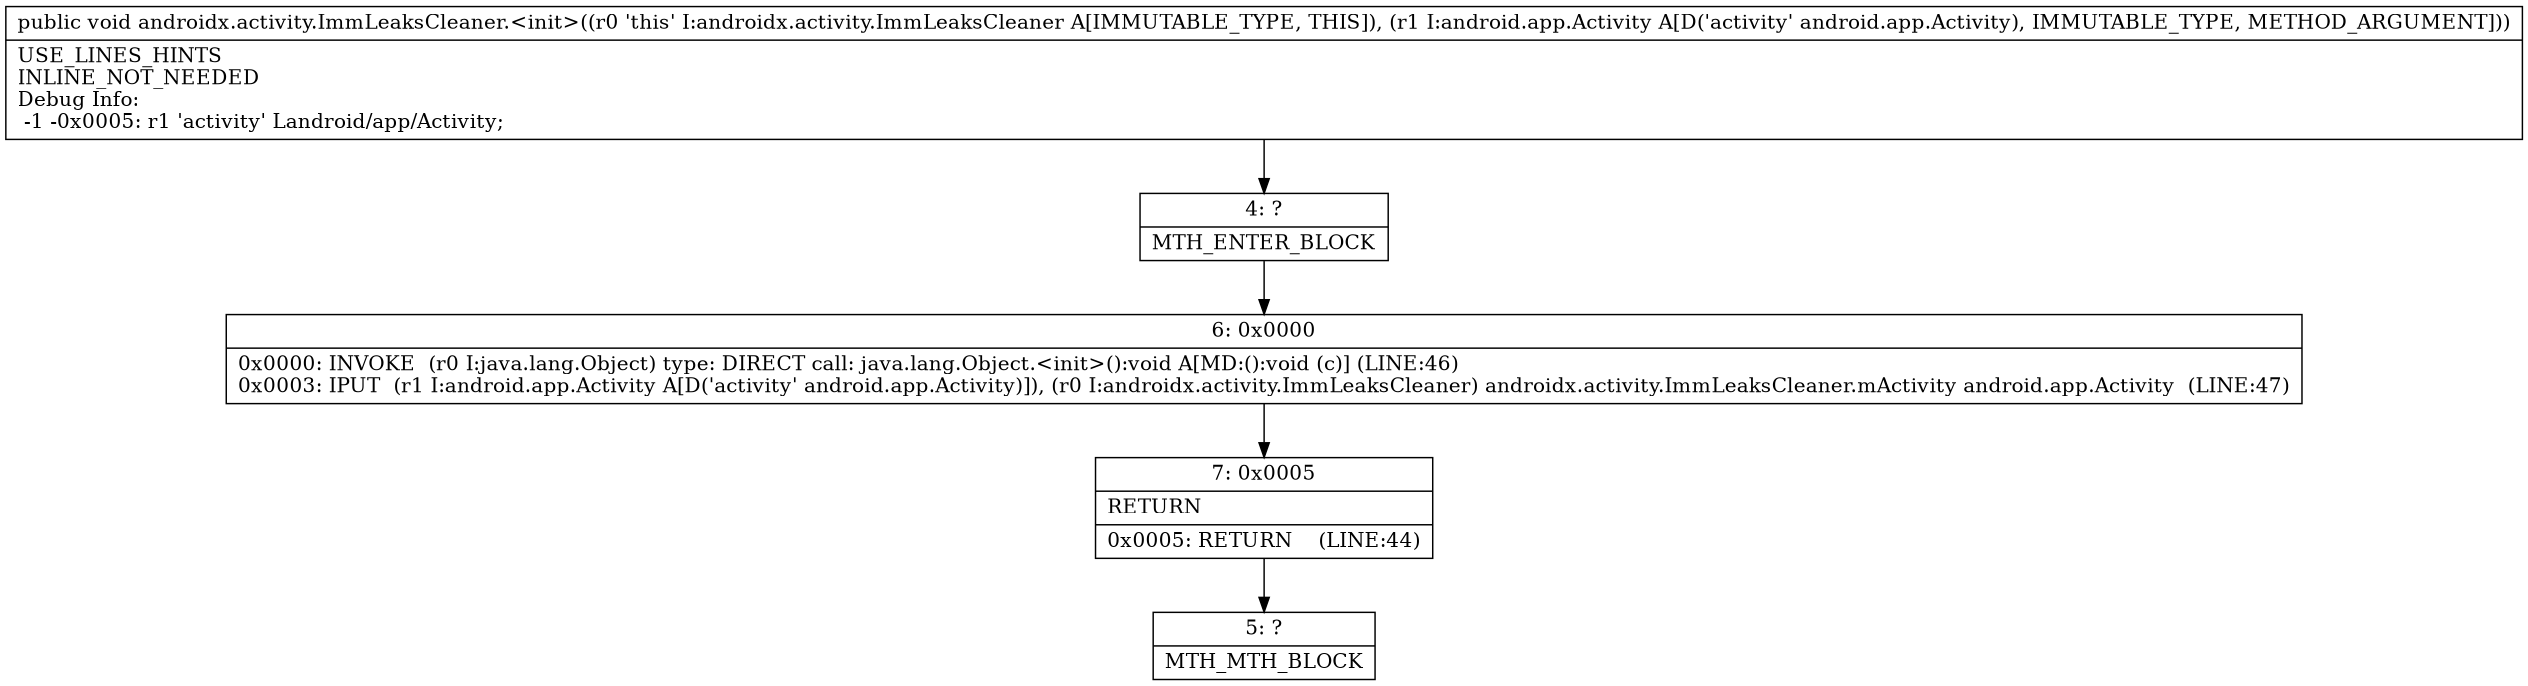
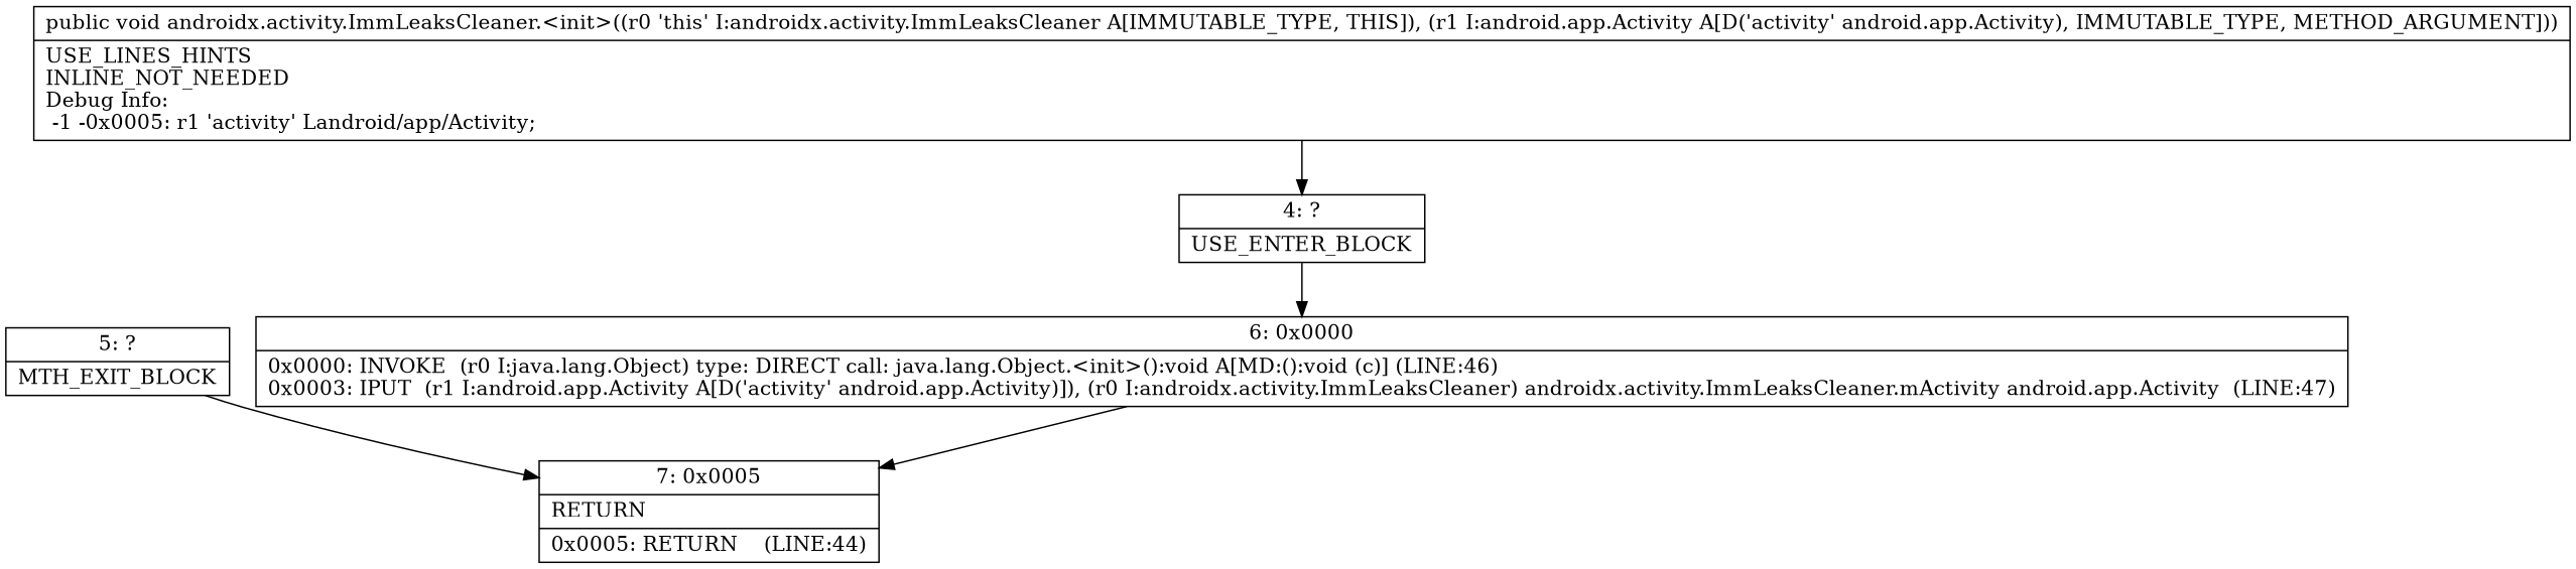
  digraph {
    node [shape=record]
-   n1 [label="{4\:\ ?|MTH_ENTER_BLOCK\l}"]
+   n1 [label="{4\:\ ?|USE_ENTER_BLOCK\l}"]
    n2 [label="{6\:\ 0x0000|0x0000: INVOKE  (r0 I:java.lang.Object) type: DIRECT call: java.lang.Object.\<init\>():void A[MD:():void (c)] (LINE:46)\l0x0003: IPUT  (r1 I:android.app.Activity A[D('activity' android.app.Activity)]), (r0 I:androidx.activity.ImmLeaksCleaner) androidx.activity.ImmLeaksCleaner.mActivity android.app.Activity  (LINE:47)\l}"]
    n3 [label="{7\:\ 0x0005|RETURN\l|0x0005: RETURN    (LINE:44)\l}"]
-   n4 [label="{5\:\ ?|MTH_MTH_BLOCK\l}"]
+   n4 [label="{5\:\ ?|MTH_EXIT_BLOCK\l}"]
    n5 [label="{public void androidx.activity.ImmLeaksCleaner.\<init\>((r0 'this' I:androidx.activity.ImmLeaksCleaner A[IMMUTABLE_TYPE, THIS]), (r1 I:android.app.Activity A[D('activity' android.app.Activity), IMMUTABLE_TYPE, METHOD_ARGUMENT]))  | USE_LINES_HINTS\lINLINE_NOT_NEEDED\lDebug Info:\l  \-1 \-0x0005: r1 'activity' Landroid\/app\/Activity;\l}"]
    n1 -> n2
    n2 -> n3
-   n3 -> n4
+   n4 -> n3
    n5 -> n1
  }
